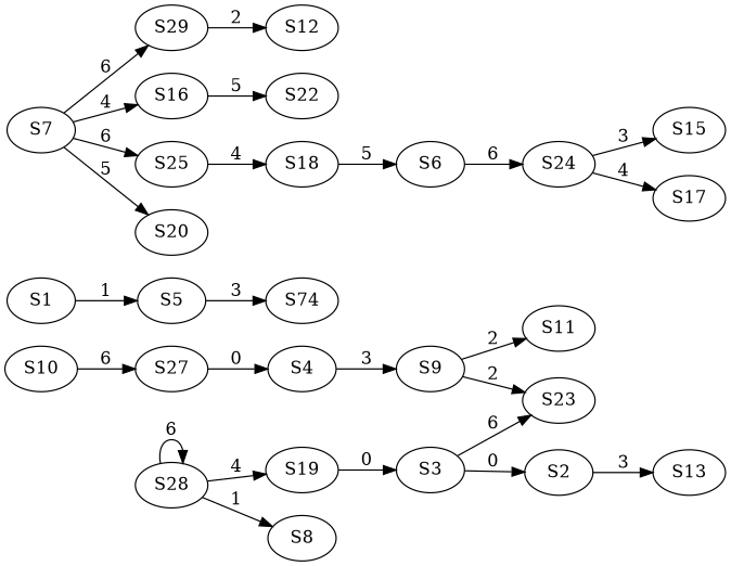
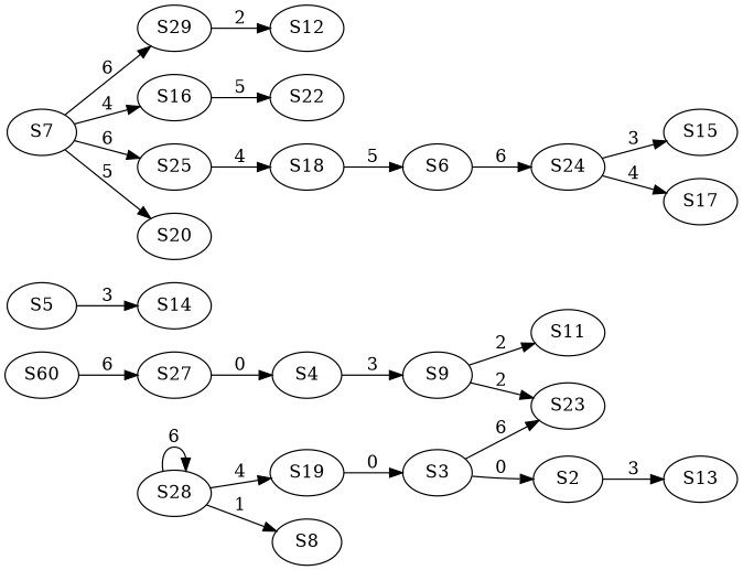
  strict digraph {
    rankdir=LR
    S3
    S2
    S23
    S13
    S27
    S4
    S9
    S11
-   S1
    S5
-   S14 [label=S74]
+   S14
    S18
    S6
    S24
    S15
    S17
    n17 [label=S29]
    S7
    S16
    S25
    S20
    S12
    S22
    S28
    S8
    S19
-   S10
+   S10 [label=S60]
    S3 -> S2 [label=0]
    S3 -> S23 [label=6]
    S2 -> S13 [label=3]
    S27 -> S4 [label=0]
    S4 -> S9 [label=3]
    S9 -> S23 [label=2]
    S9 -> S11 [label=2]
-   S1 -> S5 [label=1]
    S5 -> S14 [label=3]
    S18 -> S6 [label=5]
    S6 -> S24 [label=6]
    S24 -> S15 [label=3]
    S24 -> S17 [label=4]
    n17 -> S12 [label=2]
    S7 -> n17 [label=6]
    S7 -> S16 [label=4]
    S7 -> S25 [label=6]
    S7 -> S20 [label=5]
    S16 -> S22 [label=5]
    S25 -> S18 [label=4]
    S28 -> S28 [label=6]
    S28 -> S8 [label=1]
    S28 -> S19 [label=4]
    S19 -> S3 [label=0]
    S10 -> S27 [label=6]
  }
